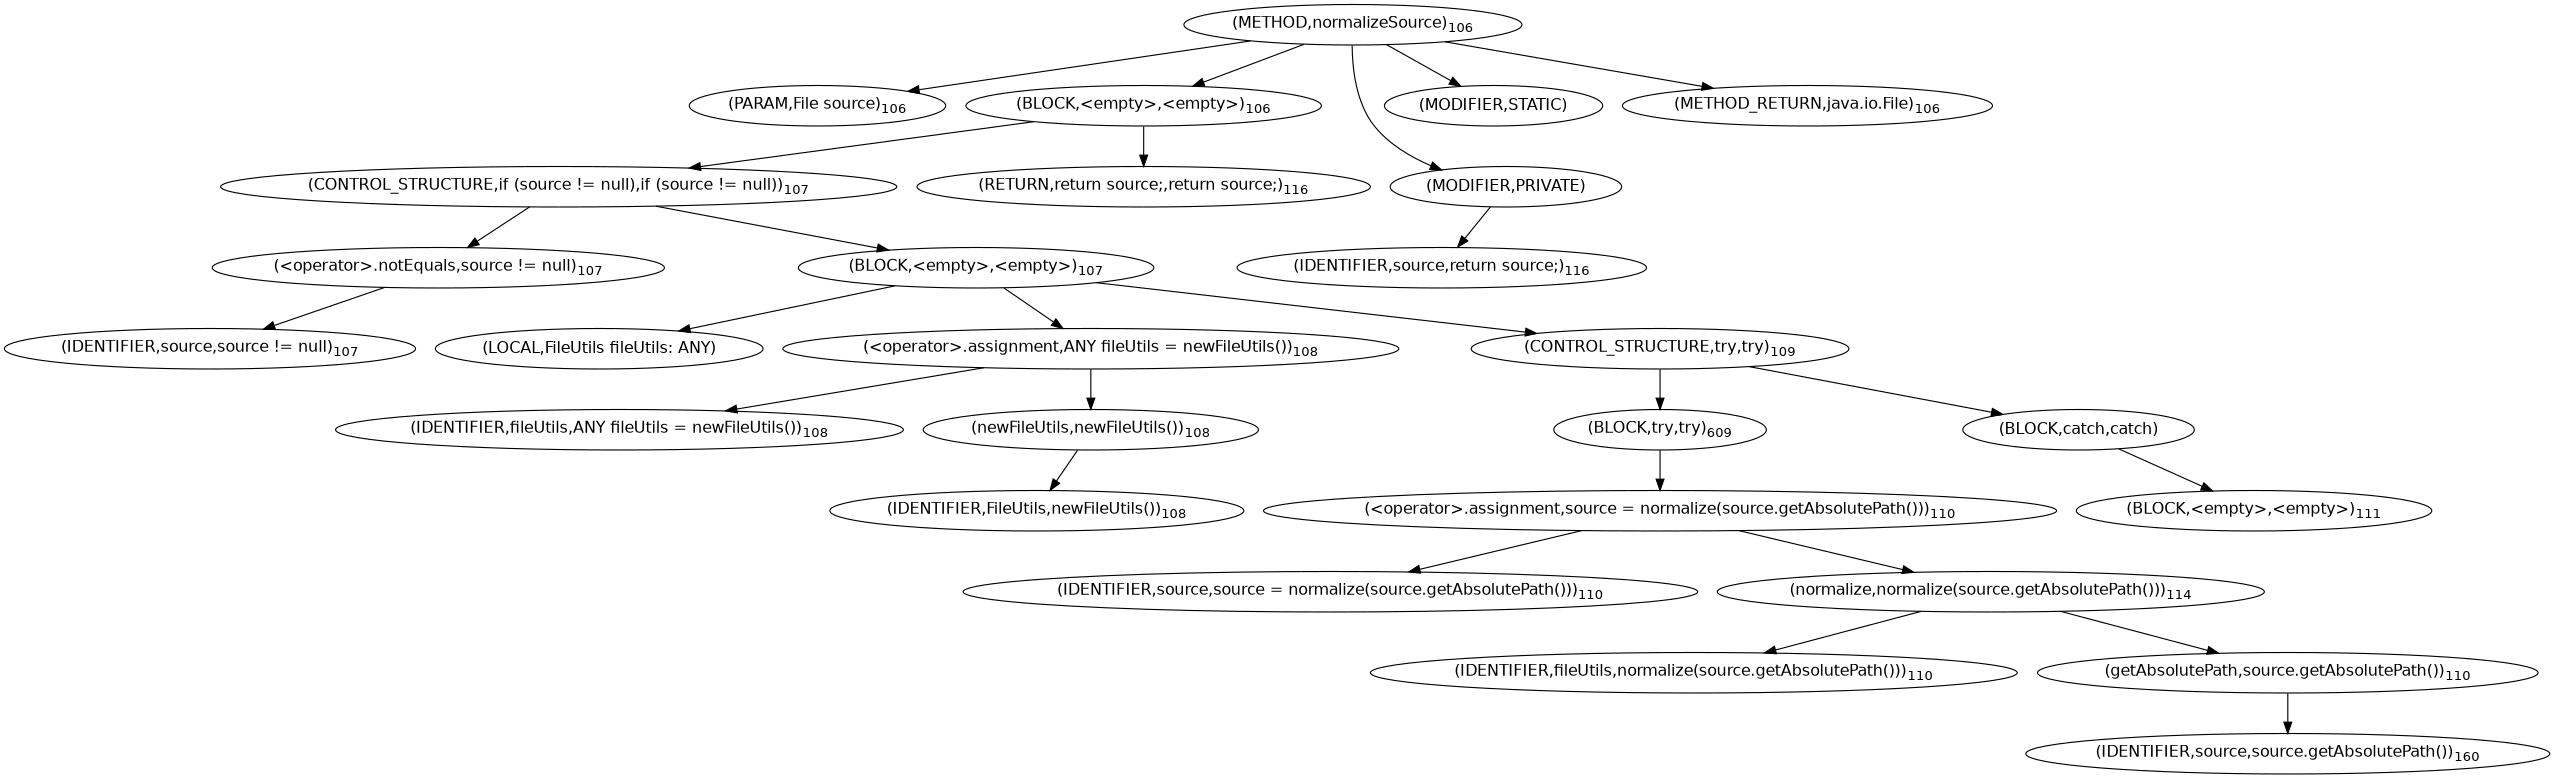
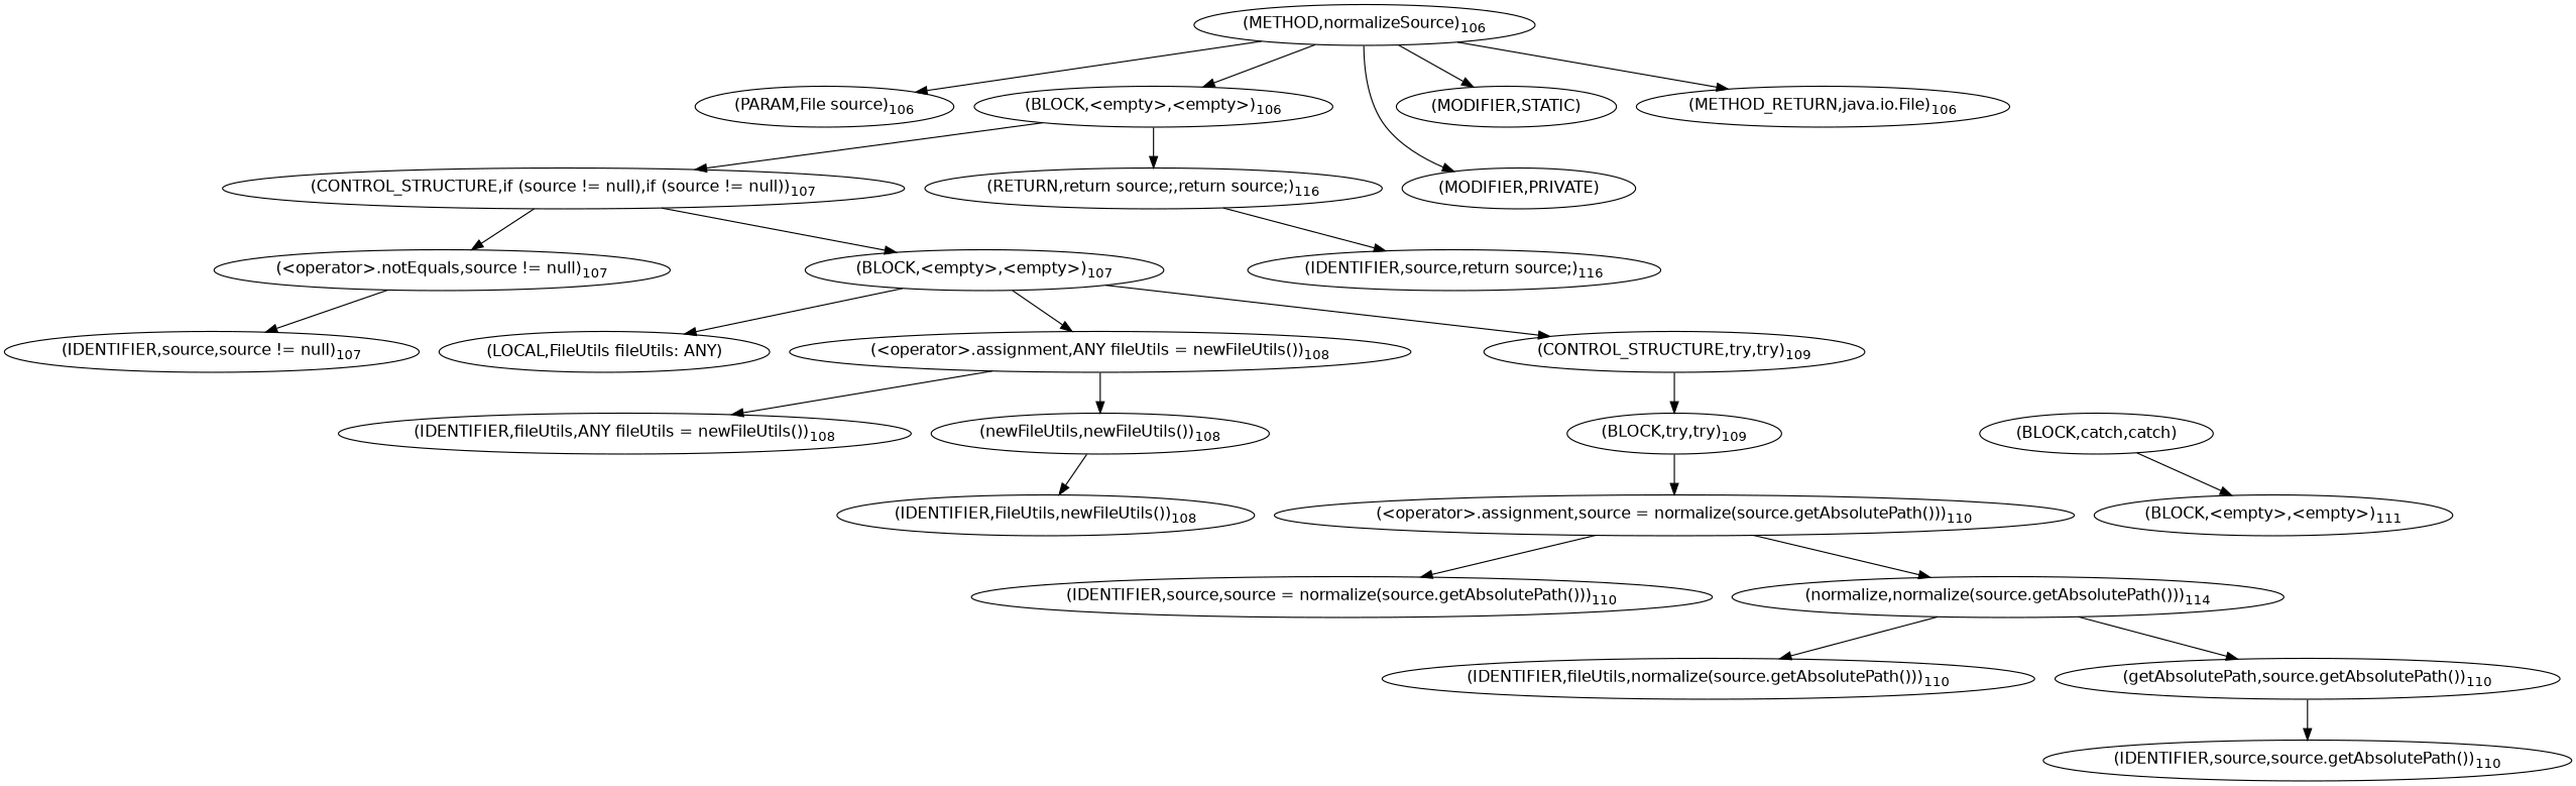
  digraph {
    fontname="DejaVu Sans"
    node [fontname="DejaVu Sans"]
    edge [fontname="DejaVu Sans"]
    n1 [label=<(METHOD,normalizeSource)<SUB>106</SUB>>]
    n2 [label=<(PARAM,File source)<SUB>106</SUB>>]
    n3 [label=<(BLOCK,&lt;empty&gt;,&lt;empty&gt;)<SUB>106</SUB>>]
    n4 [label=<(MODIFIER,PRIVATE)>]
    n5 [label=<(MODIFIER,STATIC)>]
    n6 [label=<(METHOD_RETURN,java.io.File)<SUB>106</SUB>>]
    n7 [label=<(CONTROL_STRUCTURE,if (source != null),if (source != null))<SUB>107</SUB>>]
    n8 [label=<(RETURN,return source;,return source;)<SUB>116</SUB>>]
    n9 [label=<(&lt;operator&gt;.notEquals,source != null)<SUB>107</SUB>>]
    n10 [label=<(BLOCK,&lt;empty&gt;,&lt;empty&gt;)<SUB>107</SUB>>]
    n11 [label=<(IDENTIFIER,source,return source;)<SUB>116</SUB>>]
    n12 [label=<(IDENTIFIER,source,source != null)<SUB>107</SUB>>]
    n13 [label=<(LOCAL,FileUtils fileUtils: ANY)>]
    n14 [label=<(&lt;operator&gt;.assignment,ANY fileUtils = newFileUtils())<SUB>108</SUB>>]
    n15 [label=<(CONTROL_STRUCTURE,try,try)<SUB>109</SUB>>]
    n16 [label=<(IDENTIFIER,fileUtils,ANY fileUtils = newFileUtils())<SUB>108</SUB>>]
    n17 [label=<(newFileUtils,newFileUtils())<SUB>108</SUB>>]
-   n18 [label=<(BLOCK,try,try)<SUB>609</SUB>>]
+   n18 [label=<(BLOCK,try,try)<SUB>109</SUB>>]
    n19 [label=<(BLOCK,catch,catch)>]
    n20 [label=<(IDENTIFIER,FileUtils,newFileUtils())<SUB>108</SUB>>]
    n21 [label=<(&lt;operator&gt;.assignment,source = normalize(source.getAbsolutePath()))<SUB>110</SUB>>]
    n22 [label=<(BLOCK,&lt;empty&gt;,&lt;empty&gt;)<SUB>111</SUB>>]
    n23 [label=<(IDENTIFIER,source,source = normalize(source.getAbsolutePath()))<SUB>110</SUB>>]
    n24 [label=<(normalize,normalize(source.getAbsolutePath()))<SUB>114</SUB>>]
    n25 [label=<(IDENTIFIER,fileUtils,normalize(source.getAbsolutePath()))<SUB>110</SUB>>]
    n26 [label=<(getAbsolutePath,source.getAbsolutePath())<SUB>110</SUB>>]
-   n27 [label=<(IDENTIFIER,source,source.getAbsolutePath())<SUB>160</SUB>>]
+   n27 [label=<(IDENTIFIER,source,source.getAbsolutePath())<SUB>110</SUB>>]
    n1 -> n2
    n1 -> n3
    n1 -> n4
    n1 -> n5
    n1 -> n6
    n3 -> n7
    n3 -> n8
    n7 -> n9
    n7 -> n10
-   n4 -> n11
+   n8 -> n11
    n9 -> n12
    n10 -> n13
    n10 -> n14
    n10 -> n15
    n14 -> n16
    n14 -> n17
    n15 -> n18
-   n15 -> n19
    n17 -> n20
    n18 -> n21
    n19 -> n22
    n21 -> n23
    n21 -> n24
    n24 -> n25
    n24 -> n26
    n26 -> n27
  }
